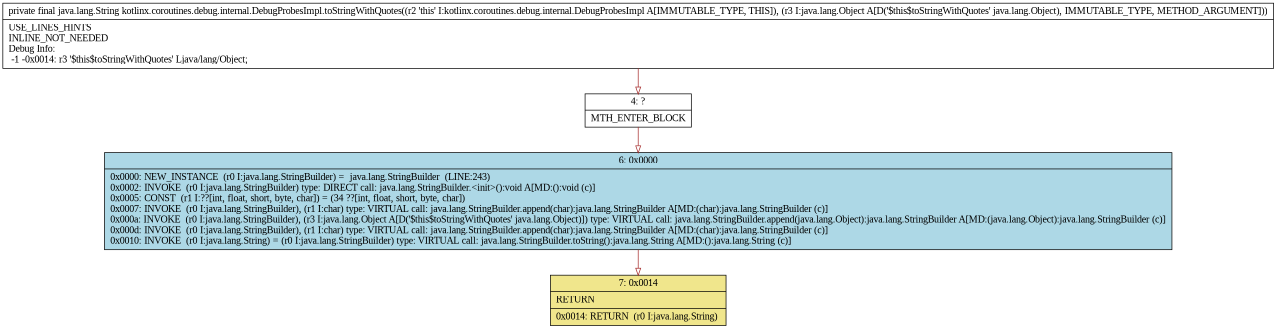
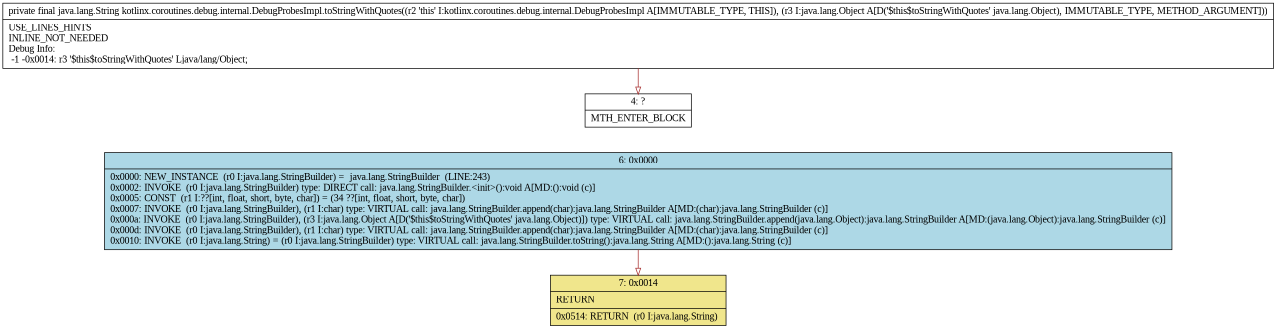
  digraph {
    fontname="Liberation Serif"
    node [fillcolor=white fontname="Liberation Serif" shape=record style=filled]
    edge [arrowhead=onormal color=brown fontname="Liberation Serif"]
    n1 [label="{4\:\ ?|MTH_ENTER_BLOCK\l}"]
    n2 [fillcolor=lightblue label="{6\:\ 0x0000|0x0000: NEW_INSTANCE  (r0 I:java.lang.StringBuilder) =  java.lang.StringBuilder  (LINE:243)\l0x0002: INVOKE  (r0 I:java.lang.StringBuilder) type: DIRECT call: java.lang.StringBuilder.\<init\>():void A[MD:():void (c)]\l0x0005: CONST  (r1 I:??[int, float, short, byte, char]) = (34 ??[int, float, short, byte, char]) \l0x0007: INVOKE  (r0 I:java.lang.StringBuilder), (r1 I:char) type: VIRTUAL call: java.lang.StringBuilder.append(char):java.lang.StringBuilder A[MD:(char):java.lang.StringBuilder (c)]\l0x000a: INVOKE  (r0 I:java.lang.StringBuilder), (r3 I:java.lang.Object A[D('$this$toStringWithQuotes' java.lang.Object)]) type: VIRTUAL call: java.lang.StringBuilder.append(java.lang.Object):java.lang.StringBuilder A[MD:(java.lang.Object):java.lang.StringBuilder (c)]\l0x000d: INVOKE  (r0 I:java.lang.StringBuilder), (r1 I:char) type: VIRTUAL call: java.lang.StringBuilder.append(char):java.lang.StringBuilder A[MD:(char):java.lang.StringBuilder (c)]\l0x0010: INVOKE  (r0 I:java.lang.String) = (r0 I:java.lang.StringBuilder) type: VIRTUAL call: java.lang.StringBuilder.toString():java.lang.String A[MD:():java.lang.String (c)]\l}"]
-   n3 [fillcolor=khaki label="{7\:\ 0x0014|RETURN\l|0x0014: RETURN  (r0 I:java.lang.String) \l}"]
+   n3 [fillcolor=khaki label="{7\:\ 0x0014|RETURN\l|0x0514: RETURN  (r0 I:java.lang.String) \l}"]
    n4 [label="{private final java.lang.String kotlinx.coroutines.debug.internal.DebugProbesImpl.toStringWithQuotes((r2 'this' I:kotlinx.coroutines.debug.internal.DebugProbesImpl A[IMMUTABLE_TYPE, THIS]), (r3 I:java.lang.Object A[D('$this$toStringWithQuotes' java.lang.Object), IMMUTABLE_TYPE, METHOD_ARGUMENT]))  | USE_LINES_HINTS\lINLINE_NOT_NEEDED\lDebug Info:\l  \-1 \-0x0014: r3 '$this$toStringWithQuotes' Ljava\/lang\/Object;\l}"]
-   n1 -> n2
    n2 -> n3
    n4 -> n1
  }
